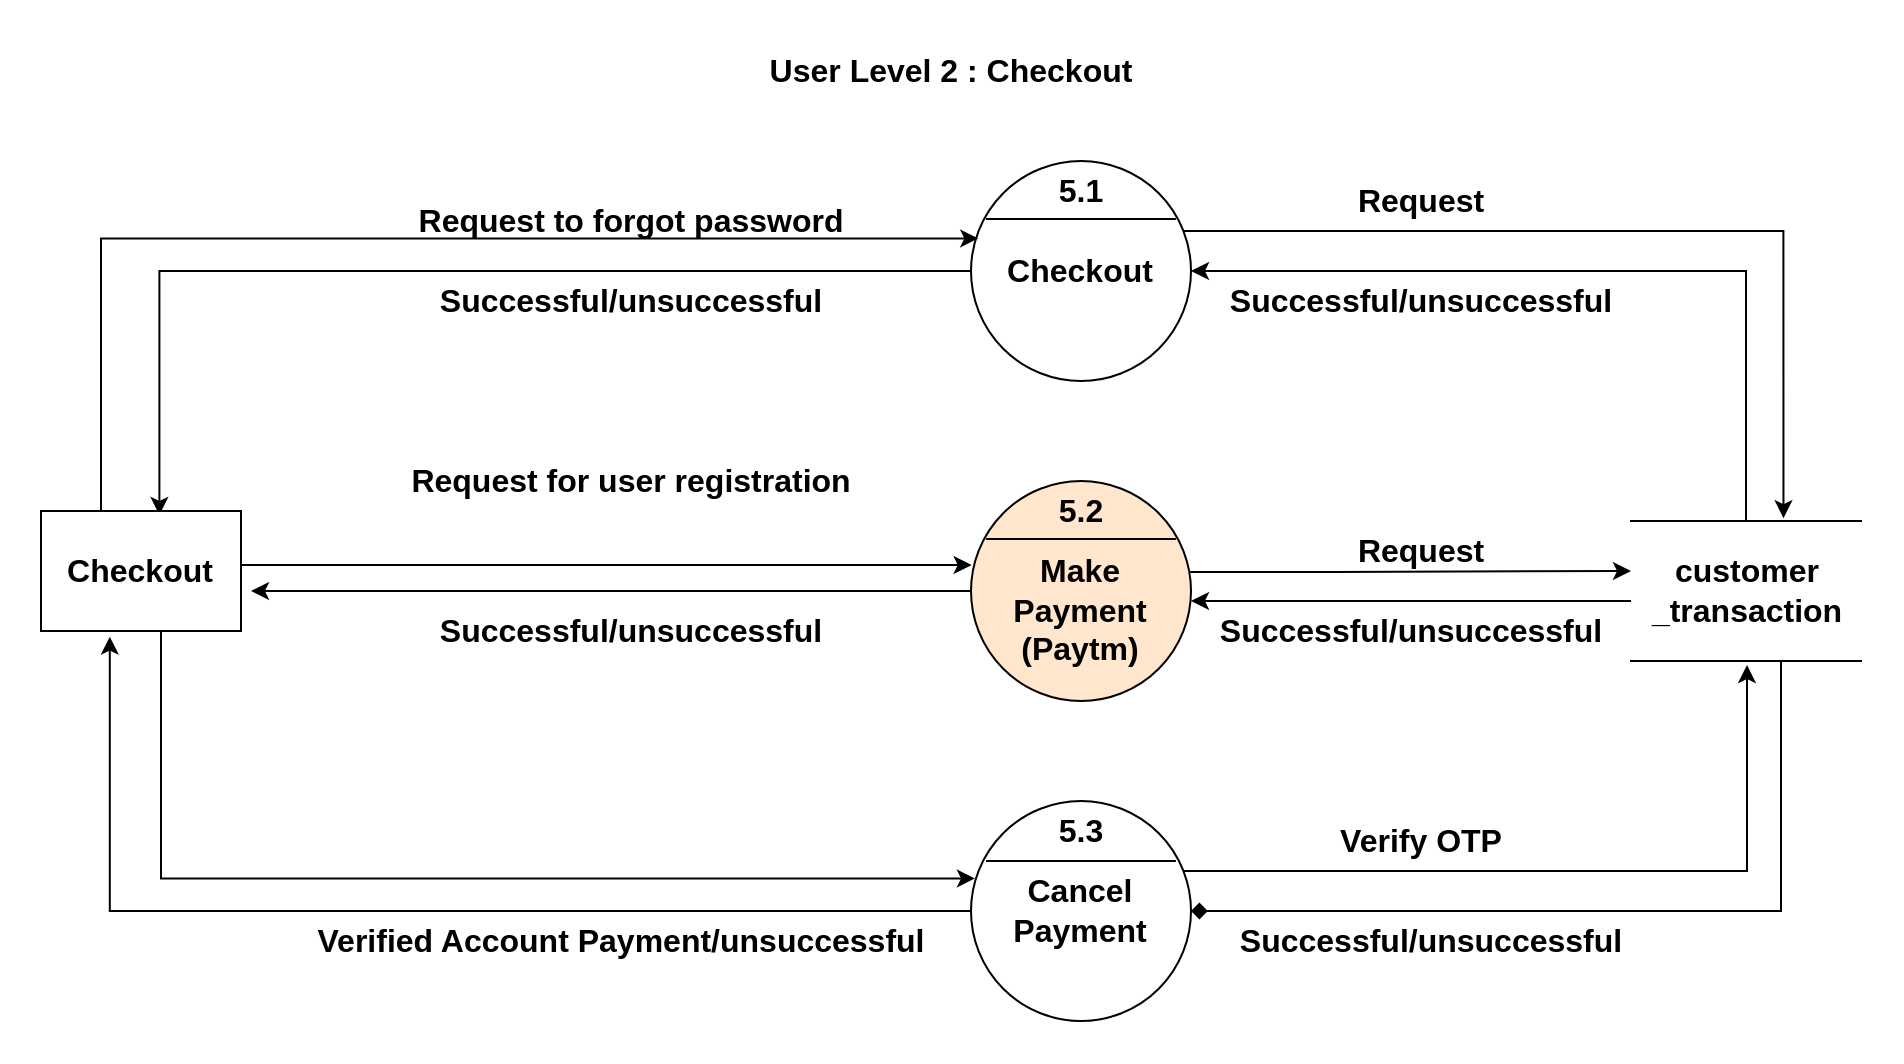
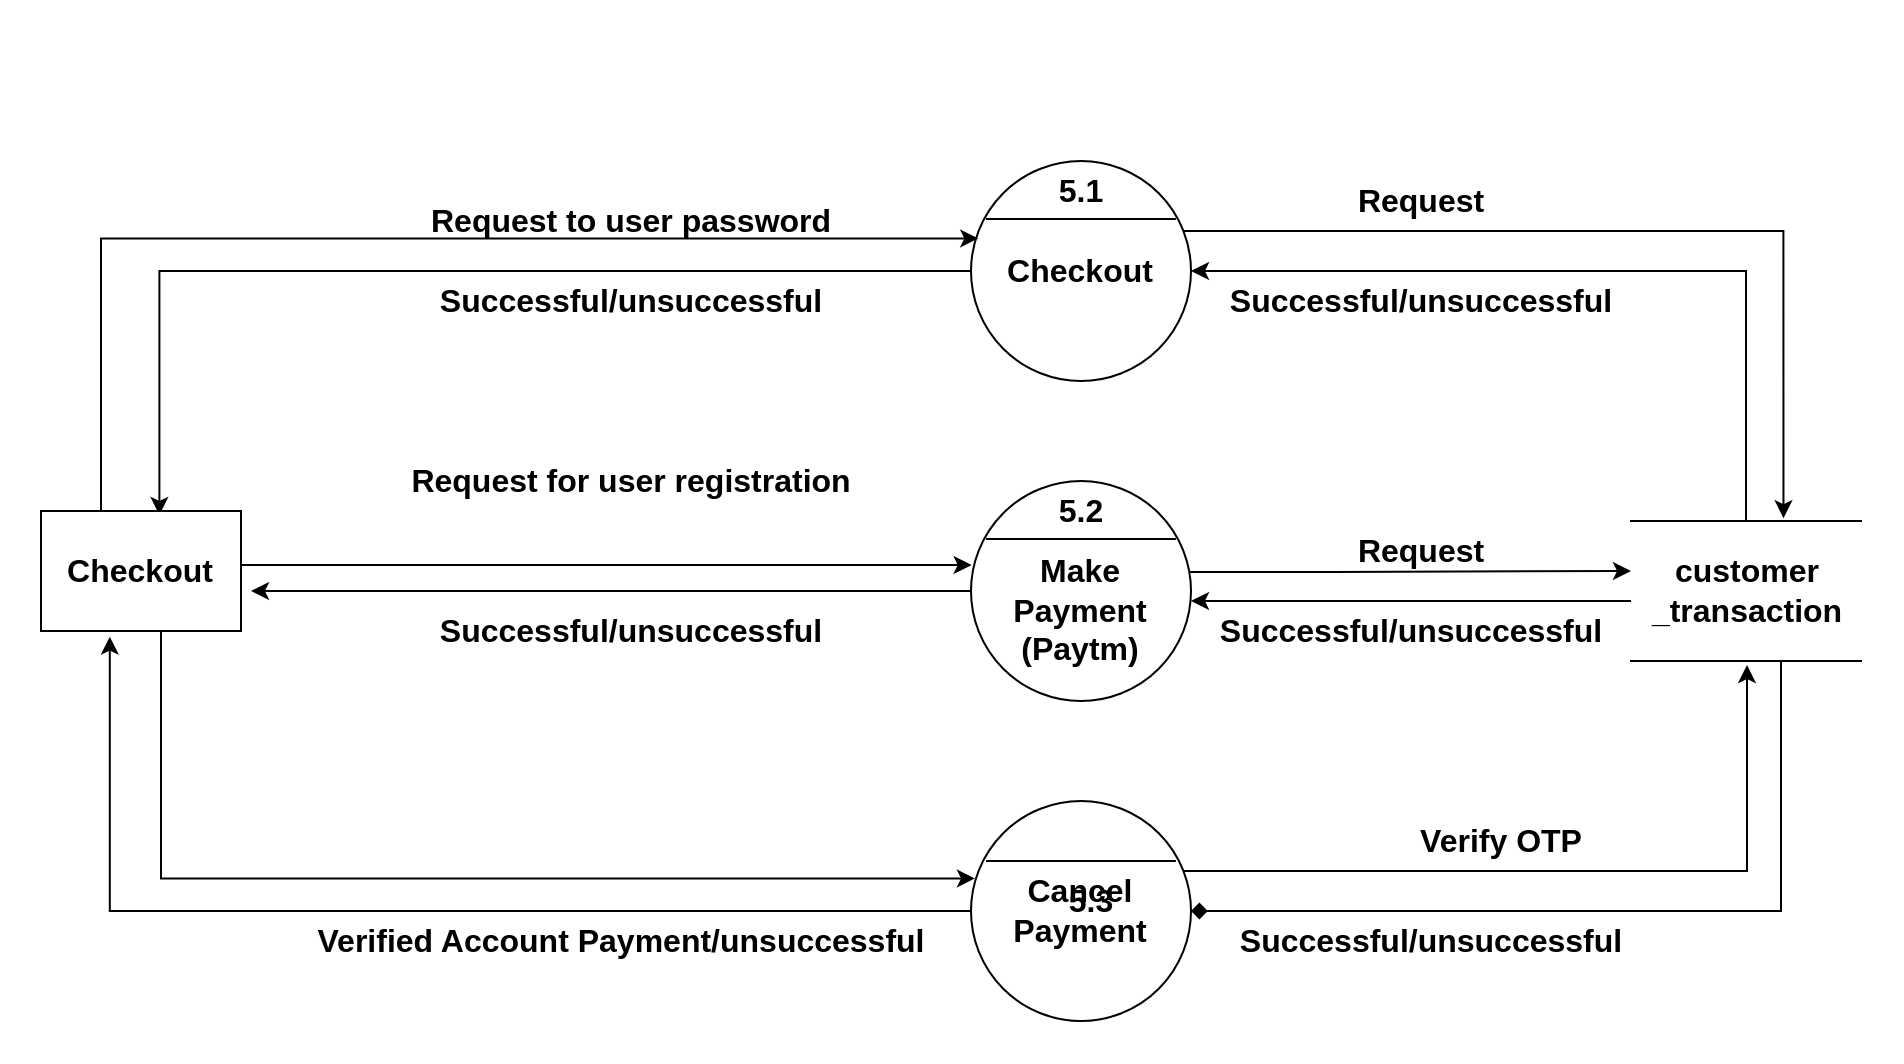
  <mxCell id="0" />
  <mxCell id="1" parent="0" />
  <mxCell id="2" style="edgeStyle=orthogonalEdgeStyle;rounded=0;orthogonalLoop=1;jettySize=auto;html=1;entryX=0.592;entryY=0.033;entryDx=0;entryDy=0;entryPerimeter=0;fontSize=16;" parent="1" source="4" target="30" edge="1"><mxGeometry relative="1" as="geometry"><Array as="points"><mxPoint x="79" y="135" /></Array></mxGeometry></mxCell>
  <mxCell id="3" style="edgeStyle=orthogonalEdgeStyle;rounded=0;orthogonalLoop=1;jettySize=auto;html=1;entryX=0.663;entryY=-0.02;entryDx=0;entryDy=0;fontSize=16;entryPerimeter=0;" parent="1" source="4" target="9" edge="1"><mxGeometry relative="1" as="geometry"><Array as="points"><mxPoint x="891" y="115" /></Array></mxGeometry></mxCell>
  <mxCell id="4" value="&lt;b&gt;Checkout&lt;br&gt;&lt;/b&gt;" style="ellipse;whiteSpace=wrap;html=1;aspect=fixed;fontSize=16;" parent="1" vertex="1"><mxGeometry x="485" y="80" width="110" height="110" as="geometry" /></mxCell>
  <mxCell id="5" style="edgeStyle=orthogonalEdgeStyle;rounded=0;orthogonalLoop=1;jettySize=auto;html=1;fontSize=16;" parent="1" source="6" edge="1"><mxGeometry relative="1" as="geometry"><mxPoint x="125" y="295" as="targetPoint" /></mxGeometry></mxCell>
- <mxCell id="6" value="&lt;b&gt;&lt;br&gt;Make Payment&lt;br&gt;(Paytm)&lt;br&gt;&lt;/b&gt;" style="ellipse;whiteSpace=wrap;html=1;aspect=fixed;fontSize=16;fillColor=#ffe6cc;" parent="1" vertex="1"><mxGeometry x="485" y="240" width="110" height="110" as="geometry" /></mxCell>
+ <mxCell id="6" value="&lt;b&gt;&lt;br&gt;Make Payment&lt;br&gt;(Paytm)&lt;br&gt;&lt;/b&gt;" style="ellipse;whiteSpace=wrap;html=1;aspect=fixed;fontSize=16;" parent="1" vertex="1"><mxGeometry x="485" y="240" width="110" height="110" as="geometry" /></mxCell>
  <mxCell id="7" style="edgeStyle=orthogonalEdgeStyle;rounded=0;orthogonalLoop=1;jettySize=auto;html=1;entryX=1;entryY=0.5;entryDx=0;entryDy=0;fontSize=16;" parent="1" source="9" target="4" edge="1"><mxGeometry relative="1" as="geometry"><Array as="points"><mxPoint x="873" y="135" /></Array></mxGeometry></mxCell>
  <mxCell id="8" style="edgeStyle=orthogonalEdgeStyle;rounded=0;orthogonalLoop=1;jettySize=auto;html=1;entryX=1;entryY=0.5;entryDx=0;entryDy=0;fontSize=16;endArrow=diamond;" parent="1" source="9" target="12" edge="1"><mxGeometry relative="1" as="geometry"><Array as="points"><mxPoint x="890" y="455" /></Array></mxGeometry></mxCell>
  <mxCell id="9" value="&lt;b&gt;customer&lt;br&gt;_transaction&lt;/b&gt;&lt;b&gt;&lt;br&gt;&lt;/b&gt;" style="html=1;dashed=0;whitespace=wrap;shape=partialRectangle;right=0;left=0;fontSize=16;" parent="1" vertex="1"><mxGeometry x="815" y="260" width="115" height="70" as="geometry" /></mxCell>
  <mxCell id="10" style="edgeStyle=orthogonalEdgeStyle;rounded=0;orthogonalLoop=1;jettySize=auto;html=1;entryX=0.344;entryY=1.047;entryDx=0;entryDy=0;fontSize=16;entryPerimeter=0;" parent="1" source="12" target="30" edge="1"><mxGeometry relative="1" as="geometry"><Array as="points"><mxPoint x="54" y="455" /></Array></mxGeometry></mxCell>
  <mxCell id="11" style="edgeStyle=orthogonalEdgeStyle;rounded=0;orthogonalLoop=1;jettySize=auto;html=1;fontSize=16;" parent="1" source="12" edge="1"><mxGeometry relative="1" as="geometry"><Array as="points"><mxPoint x="873" y="435" /><mxPoint x="873" y="332" /></Array><mxPoint x="873" y="332" as="targetPoint" /></mxGeometry></mxCell>
  <mxCell id="12" value="&lt;b&gt;Cancel&lt;br&gt;Payment&lt;br&gt;&lt;/b&gt;" style="ellipse;whiteSpace=wrap;html=1;aspect=fixed;fontSize=16;" parent="1" vertex="1"><mxGeometry x="485" y="400" width="110" height="110" as="geometry" /></mxCell>
  <mxCell id="13" value="&lt;b&gt;Successful/unsuccessful&lt;/b&gt;" style="text;html=1;align=center;verticalAlign=middle;resizable=0;points=[];autosize=1;strokeColor=none;fillColor=none;fontSize=16;" parent="1" vertex="1"><mxGeometry x="600" y="300" width="210" height="30" as="geometry" /></mxCell>
- <mxCell id="14" value="&lt;b&gt;Request to forgot password&lt;/b&gt;" style="text;html=1;align=center;verticalAlign=middle;resizable=0;points=[];autosize=1;strokeColor=none;fillColor=none;fontSize=16;" parent="1" vertex="1"><mxGeometry x="195" y="95" width="240" height="30" as="geometry" /></mxCell>
+ <mxCell id="14" value="&lt;b&gt;Request to user password&lt;/b&gt;" style="text;html=1;align=center;verticalAlign=middle;resizable=0;points=[];autosize=1;strokeColor=none;fillColor=none;fontSize=16;" parent="1" vertex="1"><mxGeometry x="195" y="95" width="240" height="30" as="geometry" /></mxCell>
  <mxCell id="15" value="&lt;b&gt;Successful/unsuccessful&lt;/b&gt;" style="text;html=1;align=center;verticalAlign=middle;resizable=0;points=[];autosize=1;strokeColor=none;fillColor=none;fontSize=16;" parent="1" vertex="1"><mxGeometry x="210" y="135" width="210" height="30" as="geometry" /></mxCell>
  <mxCell id="16" value="&lt;b&gt;Verified Account Payment/unsuccessful&lt;/b&gt;" style="text;html=1;align=center;verticalAlign=middle;resizable=0;points=[];autosize=1;strokeColor=none;fillColor=none;fontSize=16;" parent="1" vertex="1"><mxGeometry x="140" y="455" width="340" height="30" as="geometry" /></mxCell>
  <mxCell id="17" value="&lt;b&gt;Request for user registration&lt;/b&gt;" style="text;html=1;align=center;verticalAlign=middle;resizable=0;points=[];autosize=1;strokeColor=none;fillColor=none;fontSize=16;" parent="1" vertex="1"><mxGeometry x="195" y="225" width="240" height="30" as="geometry" /></mxCell>
  <mxCell id="18" value="&lt;b&gt;Successful/unsuccessful&lt;/b&gt;" style="text;html=1;align=center;verticalAlign=middle;resizable=0;points=[];autosize=1;strokeColor=none;fillColor=none;fontSize=16;" parent="1" vertex="1"><mxGeometry x="210" y="300" width="210" height="30" as="geometry" /></mxCell>
  <mxCell id="19" value="" style="endArrow=none;html=1;rounded=0;exitX=0.073;exitY=0.264;exitDx=0;exitDy=0;exitPerimeter=0;entryX=0.936;entryY=0.264;entryDx=0;entryDy=0;entryPerimeter=0;" parent="1" edge="1"><mxGeometry width="50" height="50" relative="1" as="geometry"><mxPoint x="492.53" y="109" as="sourcePoint" /><mxPoint x="587.46" y="109" as="targetPoint" /></mxGeometry></mxCell>
  <mxCell id="20" value="" style="endArrow=none;html=1;rounded=0;exitX=0.073;exitY=0.264;exitDx=0;exitDy=0;exitPerimeter=0;entryX=0.936;entryY=0.264;entryDx=0;entryDy=0;entryPerimeter=0;" parent="1" edge="1"><mxGeometry width="50" height="50" relative="1" as="geometry"><mxPoint x="492.54" y="269" as="sourcePoint" /><mxPoint x="587.47" y="269" as="targetPoint" /></mxGeometry></mxCell>
  <mxCell id="21" value="" style="endArrow=none;html=1;rounded=0;exitX=0.073;exitY=0.264;exitDx=0;exitDy=0;exitPerimeter=0;entryX=0.936;entryY=0.264;entryDx=0;entryDy=0;entryPerimeter=0;" parent="1" edge="1"><mxGeometry width="50" height="50" relative="1" as="geometry"><mxPoint x="492.53" y="430" as="sourcePoint" /><mxPoint x="587.46" y="430" as="targetPoint" /></mxGeometry></mxCell>
  <mxCell id="22" value="&lt;span style=&quot;font-size: 16px;&quot;&gt;&lt;b&gt;5.1&lt;/b&gt;&lt;/span&gt;" style="text;html=1;align=center;verticalAlign=middle;resizable=0;points=[];autosize=1;strokeColor=none;fillColor=none;" parent="1" vertex="1"><mxGeometry x="515" y="80" width="50" height="30" as="geometry" /></mxCell>
  <mxCell id="23" value="&lt;span style=&quot;font-size: 16px;&quot;&gt;&lt;b&gt;5.2&lt;/b&gt;&lt;/span&gt;" style="text;html=1;align=center;verticalAlign=middle;resizable=0;points=[];autosize=1;strokeColor=none;fillColor=none;" parent="1" vertex="1"><mxGeometry x="515" y="240" width="50" height="30" as="geometry" /></mxCell>
- <mxCell id="24" value="&lt;span style=&quot;font-size: 16px;&quot;&gt;&lt;b&gt;5.3&lt;/b&gt;&lt;/span&gt;" style="text;html=1;align=center;verticalAlign=middle;resizable=0;points=[];autosize=1;strokeColor=none;fillColor=none;" parent="1" vertex="1"><mxGeometry x="515" y="400" width="50" height="30" as="geometry" /></mxCell>
+ <mxCell id="24" value="&lt;span style=&quot;font-size: 16px;&quot;&gt;&lt;b&gt;5.3&lt;/b&gt;&lt;/span&gt;" style="text;html=1;align=center;verticalAlign=middle;resizable=0;points=[];autosize=1;strokeColor=none;fillColor=none;" parent="1" vertex="1"><mxGeometry x="520" y="435" width="50" height="30" as="geometry" /></mxCell>
  <mxCell id="25" style="edgeStyle=orthogonalEdgeStyle;rounded=0;orthogonalLoop=1;jettySize=auto;html=1;entryX=-0.006;entryY=0.393;entryDx=0;entryDy=0;entryPerimeter=0;fontSize=16;" parent="1" edge="1"><mxGeometry relative="1" as="geometry"><mxPoint x="594.575" y="285.49" as="sourcePoint" /><mxPoint x="815" y="285" as="targetPoint" /><Array as="points"><mxPoint x="665.9" y="285.49" /><mxPoint x="665.9" y="285.49" /></Array></mxGeometry></mxCell>
  <mxCell id="26" style="edgeStyle=orthogonalEdgeStyle;rounded=0;orthogonalLoop=1;jettySize=auto;html=1;entryX=1;entryY=0.5;entryDx=0;entryDy=0;fontSize=16;" parent="1" edge="1"><mxGeometry relative="1" as="geometry"><mxPoint x="815" y="300" as="sourcePoint" /><mxPoint x="595" y="300" as="targetPoint" /><Array as="points"><mxPoint x="750" y="300" /><mxPoint x="750" y="300" /></Array></mxGeometry></mxCell>
  <mxCell id="27" style="edgeStyle=orthogonalEdgeStyle;rounded=0;orthogonalLoop=1;jettySize=auto;html=1;entryX=0.033;entryY=0.352;entryDx=0;entryDy=0;entryPerimeter=0;fontSize=16;" parent="1" source="30" target="4" edge="1"><mxGeometry relative="1" as="geometry"><Array as="points"><mxPoint x="50" y="119" /></Array></mxGeometry></mxCell>
  <mxCell id="28" style="edgeStyle=orthogonalEdgeStyle;rounded=0;orthogonalLoop=1;jettySize=auto;html=1;entryX=0.003;entryY=0.382;entryDx=0;entryDy=0;entryPerimeter=0;fontSize=16;" parent="1" source="30" target="6" edge="1"><mxGeometry relative="1" as="geometry"><Array as="points"><mxPoint x="145" y="282" /><mxPoint x="145" y="282" /></Array></mxGeometry></mxCell>
  <mxCell id="29" style="edgeStyle=orthogonalEdgeStyle;rounded=0;orthogonalLoop=1;jettySize=auto;html=1;entryX=0.018;entryY=0.352;entryDx=0;entryDy=0;entryPerimeter=0;fontSize=16;" parent="1" source="30" target="12" edge="1"><mxGeometry relative="1" as="geometry"><Array as="points"><mxPoint x="80" y="439" /></Array></mxGeometry></mxCell>
  <mxCell id="30" value="&lt;b&gt;Checkout&lt;/b&gt;" style="rounded=0;whiteSpace=wrap;html=1;fontSize=16;" parent="1" vertex="1"><mxGeometry x="20" y="255" width="100" height="60" as="geometry" /></mxCell>
  <mxCell id="31" value="&lt;b&gt;Request&lt;/b&gt;" style="text;html=1;align=center;verticalAlign=middle;resizable=0;points=[];autosize=1;strokeColor=none;fillColor=none;fontSize=16;" parent="1" vertex="1"><mxGeometry x="665" y="85" width="90" height="30" as="geometry" /></mxCell>
  <mxCell id="32" value="&lt;b&gt;Request&lt;/b&gt;" style="text;html=1;align=center;verticalAlign=middle;resizable=0;points=[];autosize=1;strokeColor=none;fillColor=none;fontSize=16;" parent="1" vertex="1"><mxGeometry x="665" y="260" width="90" height="30" as="geometry" /></mxCell>
- <mxCell id="33" value="&lt;b&gt;Verify OTP&lt;/b&gt;" style="text;html=1;align=center;verticalAlign=middle;resizable=0;points=[];autosize=1;strokeColor=none;fillColor=none;fontSize=16;" parent="1" vertex="1"><mxGeometry x="660" y="405" width="100" height="30" as="geometry" /></mxCell>
+ <mxCell id="33" value="&lt;b&gt;Verify OTP&lt;/b&gt;" style="text;html=1;align=center;verticalAlign=middle;resizable=0;points=[];autosize=1;strokeColor=none;fillColor=none;fontSize=16;" parent="1" vertex="1"><mxGeometry x="700" y="405" width="100" height="30" as="geometry" /></mxCell>
  <mxCell id="34" value="&lt;b&gt;Successful/unsuccessful&lt;/b&gt;" style="text;html=1;align=center;verticalAlign=middle;resizable=0;points=[];autosize=1;strokeColor=none;fillColor=none;fontSize=16;" parent="1" vertex="1"><mxGeometry x="610" y="455" width="210" height="30" as="geometry" /></mxCell>
  <mxCell id="35" value="&lt;b&gt;Successful/unsuccessful&lt;/b&gt;" style="text;html=1;align=center;verticalAlign=middle;resizable=0;points=[];autosize=1;strokeColor=none;fillColor=none;fontSize=16;" parent="1" vertex="1"><mxGeometry x="605" y="135" width="210" height="30" as="geometry" /></mxCell>
- <mxCell id="36" value="&lt;b&gt;&lt;font style=&quot;font-size: 16px;&quot;&gt;User Level 2 : Checkout&lt;/font&gt;&lt;/b&gt;" style="text;html=1;align=center;verticalAlign=middle;resizable=0;points=[];autosize=1;strokeColor=none;fillColor=none;" vertex="1" parent="1"><mxGeometry x="375" y="20" width="200" height="30" as="geometry" /></mxCell>
